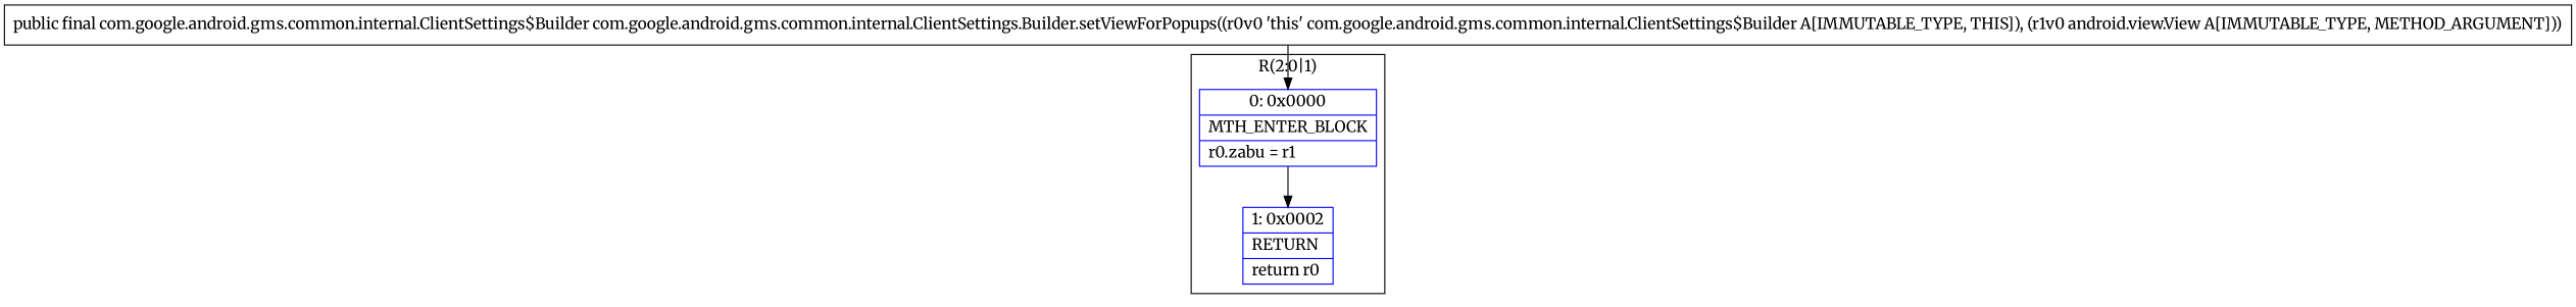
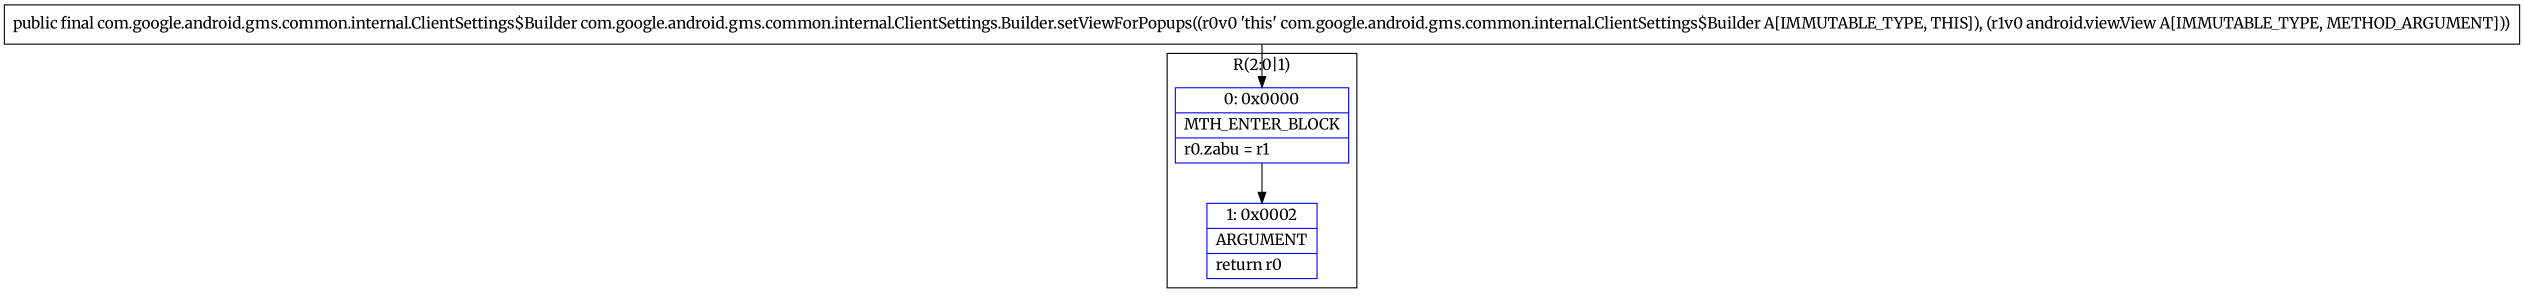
  digraph {
    fontname=Merriweather
    node [color=blue shape=record fontname=Merriweather]
    edge [fontname=Merriweather]
    n1 [label="{0\:\ 0x0000|MTH_ENTER_BLOCK\l|r0.zabu = r1\l}"]
-   n2 [label="{1\:\ 0x0002|RETURN\l|return r0\l}"]
+   n2 [label="{1\:\ 0x0002|ARGUMENT\l|return r0\l}"]
    n3 [label="{public final com.google.android.gms.common.internal.ClientSettings$Builder com.google.android.gms.common.internal.ClientSettings.Builder.setViewForPopups((r0v0 'this' com.google.android.gms.common.internal.ClientSettings$Builder A[IMMUTABLE_TYPE, THIS]), (r1v0 android.view.View A[IMMUTABLE_TYPE, METHOD_ARGUMENT])) }" color=""]
    subgraph cluster_1 {
      label="R(2:0|1)"
      n1
      n2
    }
    n1 -> n2
    n3 -> n1
  }
